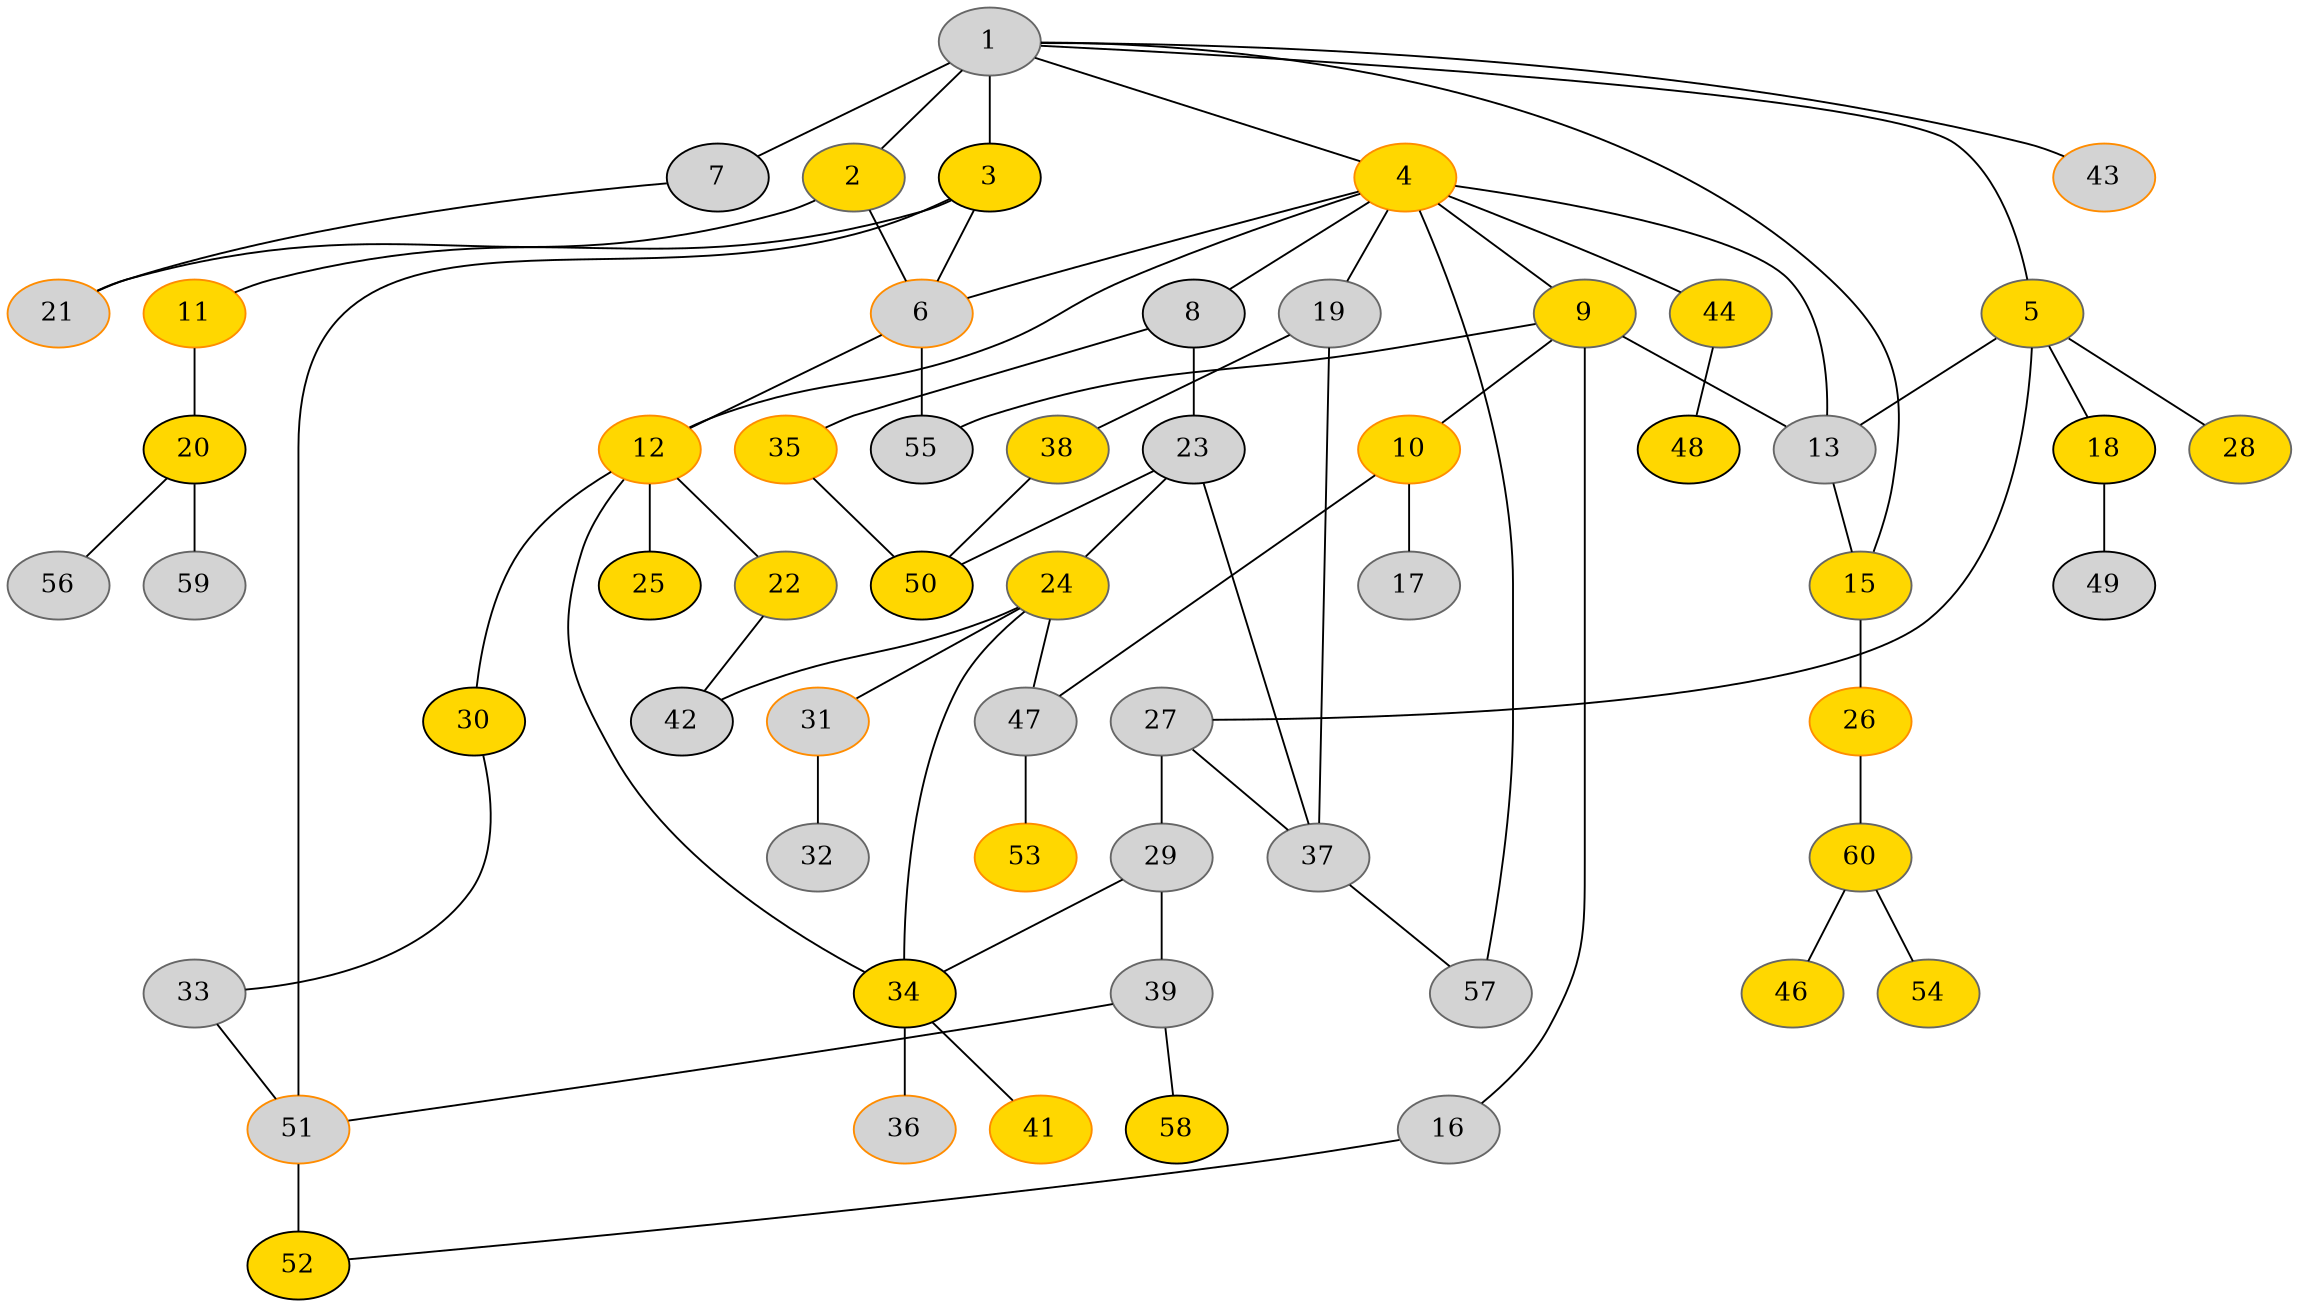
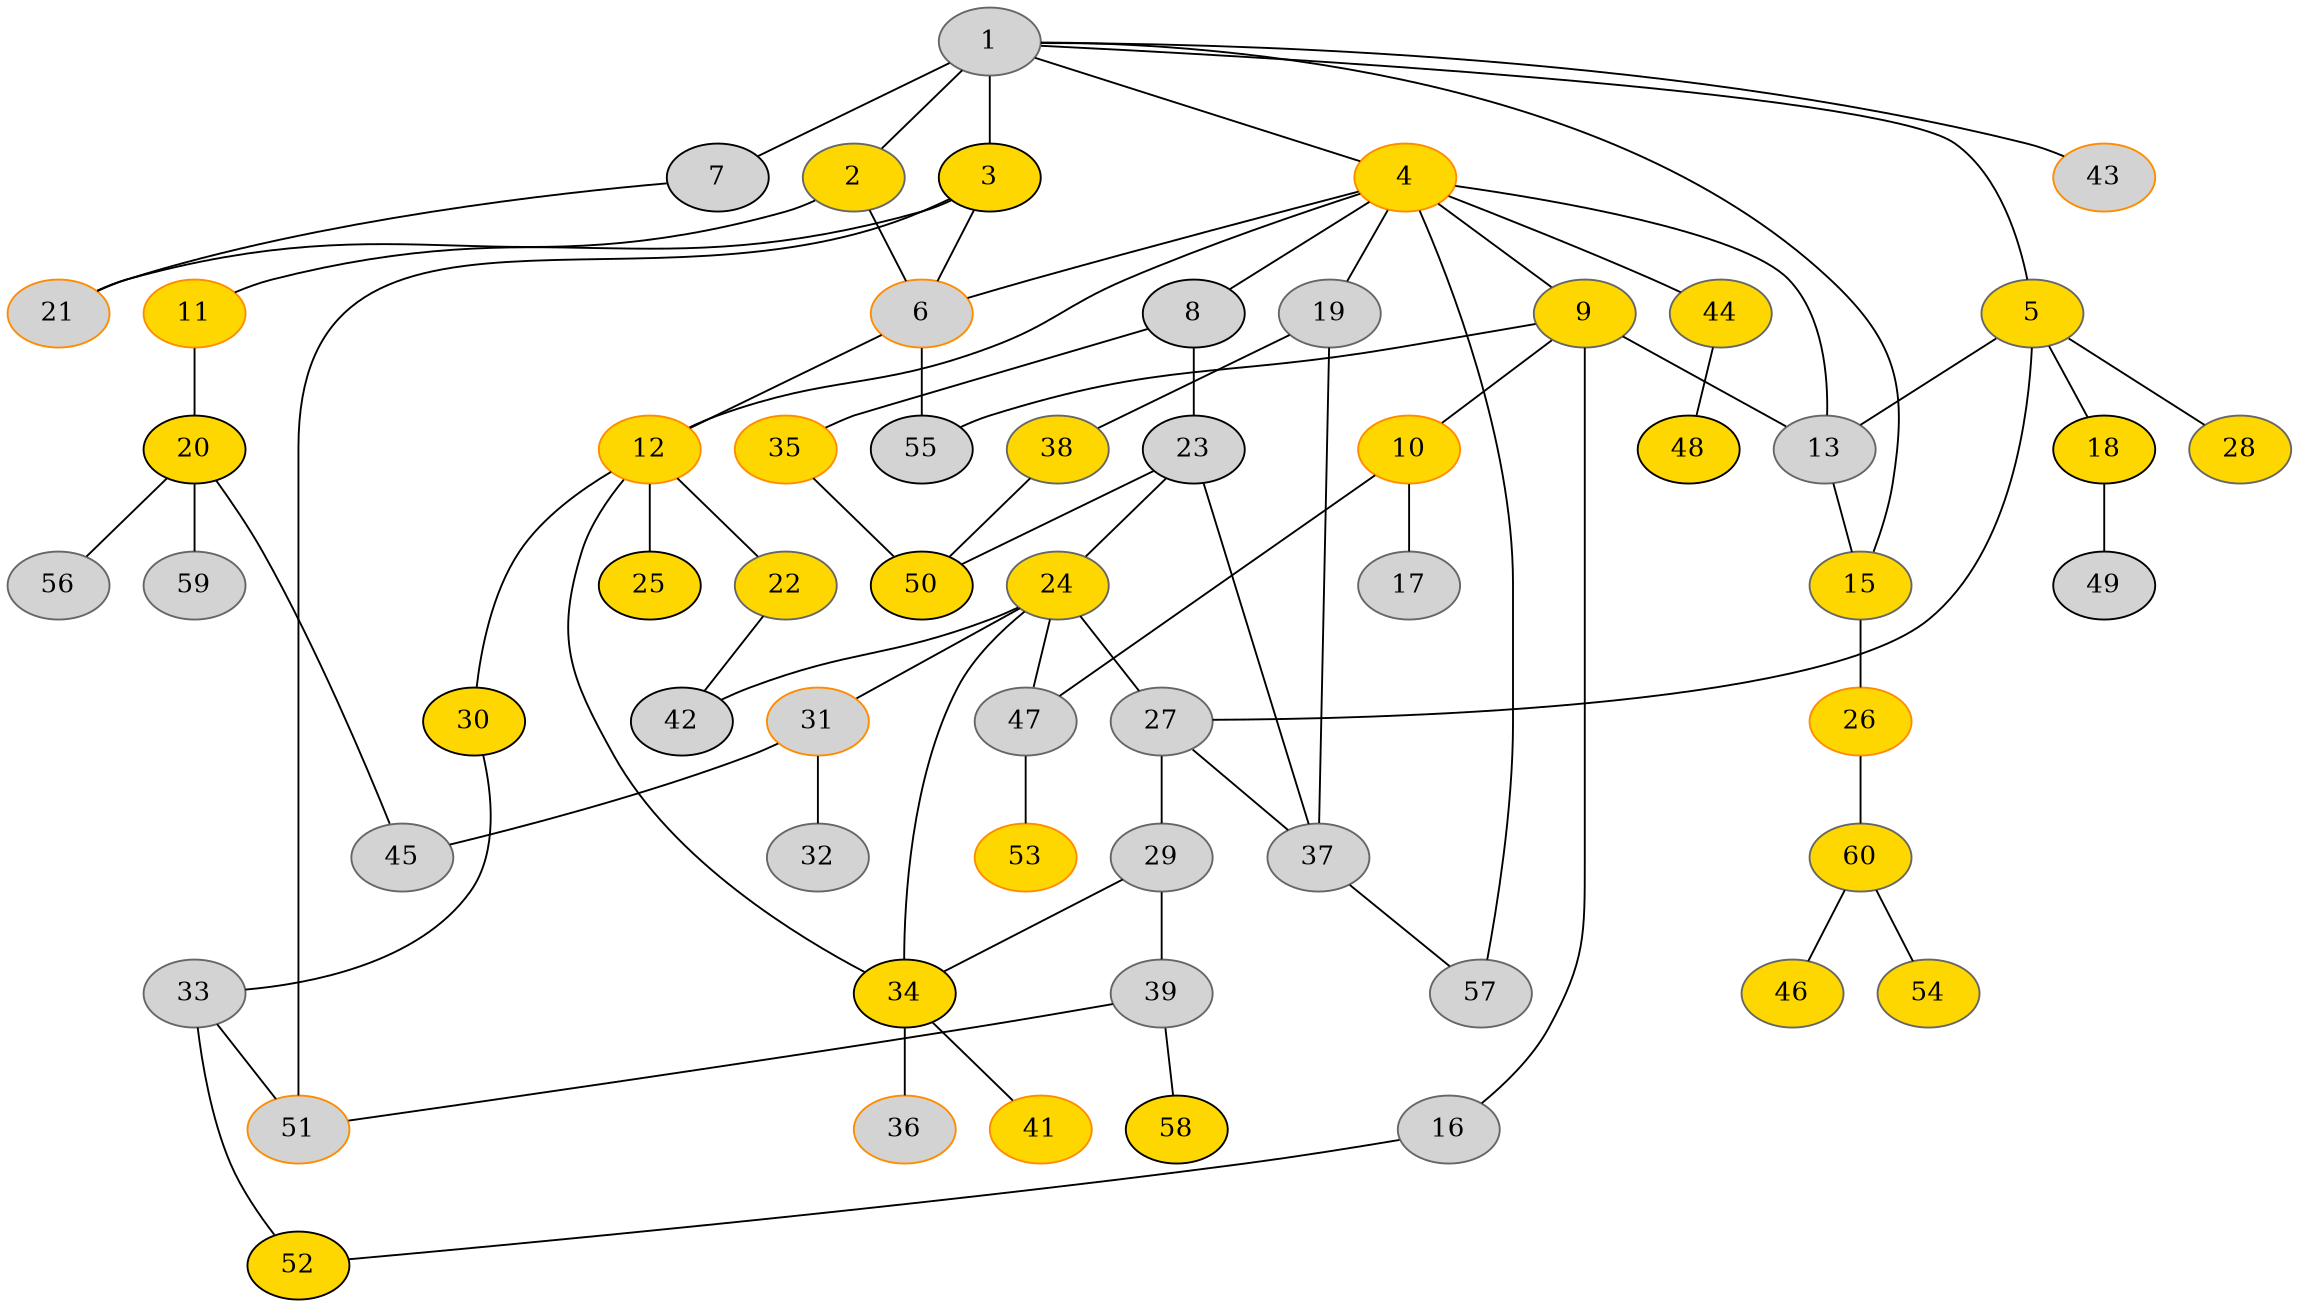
  graph {
    node [color=gray40 fillcolor=gold style=filled]
    edge [weight=1.0]
    1 [fillcolor=lightgrey]
    2
    3 [color=black]
    4 [color=darkorange]
    5
    7 [color=black fillcolor=lightgrey]
    15
    43 [color=darkorange fillcolor=lightgrey]
    6 [color=darkorange fillcolor=lightgrey]
    21 [color=darkorange fillcolor=lightgrey]
    11 [color=darkorange]
    51 [color=darkorange fillcolor=lightgrey]
    8 [color=black fillcolor=lightgrey]
    9
    12 [color=darkorange]
    13 [fillcolor=lightgrey]
    19 [fillcolor=lightgrey]
    44
    57 [fillcolor=lightgrey]
    18 [color=black]
    27 [fillcolor=lightgrey]
    28
    26 [color=darkorange]
    55 [color=black fillcolor=lightgrey]
    20 [color=black]
    52 [color=black]
    23 [color=black fillcolor=lightgrey]
    35 [color=darkorange]
    10 [color=darkorange]
    16 [fillcolor=lightgrey]
    22
    25 [color=black]
    30 [color=black]
    34 [color=black]
    37 [fillcolor=lightgrey]
    38
    48 [color=black]
    49 [color=black fillcolor=lightgrey]
    29 [fillcolor=lightgrey]
    24
    50 [color=black]
    17 [fillcolor=lightgrey]
    47 [fillcolor=lightgrey]
    53 [color=darkorange]
+   45 [fillcolor=lightgrey]
    56 [fillcolor=lightgrey]
    59 [fillcolor=lightgrey]
    42 [color=black fillcolor=lightgrey]
    33 [fillcolor=lightgrey]
    36 [color=darkorange fillcolor=lightgrey]
    41 [color=darkorange]
    n52 [label=60]
    31 [color=darkorange fillcolor=lightgrey]
    32 [fillcolor=lightgrey]
    46
    54
    39 [fillcolor=lightgrey]
    58 [color=black]
    1 -- 2
    1 -- 3
    1 -- 4
    1 -- 5
    1 -- 7 [weight=3.0]
    1 -- 15
    1 -- 43
    2 -- 6
    2 -- 21
    3 -- 6
    3 -- 11
    3 -- 51
    4 -- 6
    4 -- 8
    4 -- 9
    4 -- 12
    4 -- 13
    4 -- 19
    4 -- 44
    4 -- 57 [weight=2.0]
    5 -- 13
    5 -- 18
    5 -- 27
    5 -- 28
    7 -- 21
    15 -- 26
    6 -- 12
    6 -- 55
    11 -- 20
-   51 -- 52
+   33 -- 52
    8 -- 23 [weight=2.0]
    8 -- 35
    9 -- 13
    9 -- 55
    9 -- 10
    9 -- 16
    12 -- 22
    12 -- 25
    12 -- 30
    12 -- 34
    13 -- 15
    19 -- 37
    19 -- 38
    44 -- 48
    18 -- 49
    27 -- 37
    27 -- 29
    26 -- n52
+   20 -- 45
    20 -- 56
    20 -- 59
    23 -- 37
    23 -- 24
    23 -- 50
    35 -- 50
    10 -- 17
    10 -- 47
    16 -- 52
    22 -- 42
    30 -- 33
    34 -- 36 [weight=3.0]
    34 -- 41
    37 -- 57
    38 -- 50
    29 -- 34
    29 -- 39 [weight=2.0]
+   24 -- 27
    24 -- 34
    24 -- 47
    24 -- 42
    24 -- 31
    47 -- 53 [weight=2.0]
    33 -- 51
    n52 -- 46
    n52 -- 54
+   31 -- 45
    31 -- 32 [weight=2.0]
    39 -- 51
    39 -- 58
  }
